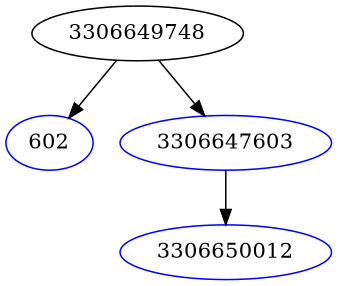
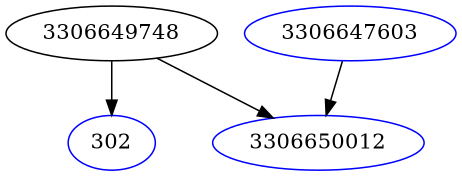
  strict digraph {
    node [color=blue]
-   602
+   602 [label=302]
    3306649748 [color=black]
    3306647603
    3306650012
    3306649748 -> 602
-   3306649748 -> 3306647603
+   3306649748 -> 3306650012
    3306647603 -> 3306650012
  }
